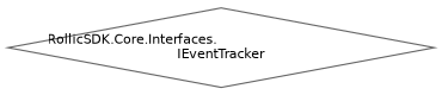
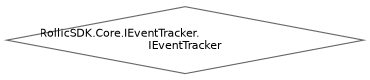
  digraph {
    rankdir=LR
-   n1 [color=grey40 fillcolor=white fontname=Helvetica fontsize=10 height=0.2 label="RollicSDK.Core.Interfaces.\lIEventTracker" shape=diamond style=filled width=0.4]
+   n1 [color=grey40 fillcolor=white fontname=Helvetica fontsize=10 height=0.2 label="RollicSDK.Core.IEventTracker.\lIEventTracker" shape=diamond style=filled width=0.4]
  }
